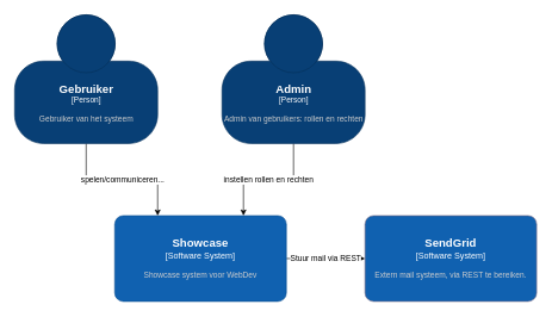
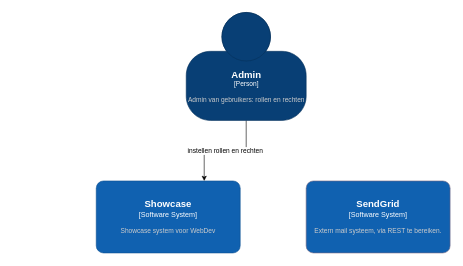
  <mxCell id="0" />
  <mxCell id="1" parent="0" />
- <mxCell id="2" value="Stuur mail via REST" style="edgeStyle=orthogonalEdgeStyle;rounded=0;orthogonalLoop=1;jettySize=auto;html=1;" edge="1" parent="1" source="3" target="8"><mxGeometry relative="1" as="geometry" /></mxCell>
  <mxCell id="3" value="&lt;font style=&quot;font-size: 16px&quot;&gt;&lt;b&gt;Showcase&lt;/b&gt;&lt;/font&gt;&lt;div&gt;[Software System]&lt;/div&gt;&lt;br&gt;&lt;div&gt;&lt;font style=&quot;font-size: 11px&quot;&gt;&lt;font color=&quot;#cccccc&quot;&gt;Showcase system voor WebDev&lt;/font&gt;&lt;/div&gt;" style="rounded=1;whiteSpace=wrap;html=1;labelBackgroundColor=none;fillColor=#1061B0;fontColor=#ffffff;align=center;arcSize=10;strokeColor=#0D5091;metaEdit=1;resizable=0;points=[[0.25,0,0],[0.5,0,0],[0.75,0,0],[1,0.25,0],[1,0.5,0],[1,0.75,0],[0.75,1,0],[0.5,1,0],[0.25,1,0],[0,0.75,0],[0,0.5,0],[0,0.25,0]];" vertex="1" parent="1"><mxGeometry x="160" y="301" width="240" height="120" as="geometry" /></mxCell>
- <mxCell id="4" value="spelen/communiceren..." style="edgeStyle=orthogonalEdgeStyle;rounded=0;orthogonalLoop=1;jettySize=auto;html=1;entryX=0.25;entryY=0;entryDx=0;entryDy=0;entryPerimeter=0;" edge="1" parent="1" source="5" target="3"><mxGeometry relative="1" as="geometry" /></mxCell>
- <mxCell id="5" value="&lt;font style=&quot;font-size: 16px&quot;&gt;&lt;b&gt;Gebruiker&lt;/b&gt;&lt;/font&gt;&lt;div&gt;[Person]&lt;/div&gt;&lt;br&gt;&lt;div&gt;&lt;font style=&quot;font-size: 11px&quot;&gt;&lt;font color=&quot;#cccccc&quot;&gt;Gebruiker van het systeem&lt;/font&gt;&lt;/div&gt;" style="html=1;fontSize=11;dashed=0;whitespace=wrap;fillColor=#083F75;strokeColor=#06315C;fontColor=#ffffff;shape=mxgraph.c4.person2;align=center;metaEdit=1;points=[[0.5,0,0],[1,0.5,0],[1,0.75,0],[0.75,1,0],[0.5,1,0],[0.25,1,0],[0,0.75,0],[0,0.5,0]];resizable=0;" vertex="1" parent="1"><mxGeometry x="20" y="20" width="200" height="180" as="geometry" /></mxCell>
  <mxCell id="6" value="instellen rollen en rechten" style="edgeStyle=orthogonalEdgeStyle;rounded=0;orthogonalLoop=1;jettySize=auto;html=1;entryX=0.75;entryY=0;entryDx=0;entryDy=0;entryPerimeter=0;" edge="1" parent="1" source="7" target="3"><mxGeometry relative="1" as="geometry" /></mxCell>
  <mxCell id="7" value="&lt;font style=&quot;font-size: 16px&quot;&gt;&lt;b&gt;Admin&lt;/b&gt;&lt;/font&gt;&lt;div&gt;[Person]&lt;/div&gt;&lt;br&gt;&lt;div&gt;&lt;font style=&quot;font-size: 11px&quot;&gt;&lt;font color=&quot;#cccccc&quot;&gt;Admin van gebruikers: rollen en rechten&lt;/font&gt;&lt;/div&gt;" style="html=1;fontSize=11;dashed=0;whitespace=wrap;fillColor=#083F75;strokeColor=#06315C;fontColor=#ffffff;shape=mxgraph.c4.person2;align=center;metaEdit=1;points=[[0.5,0,0],[1,0.5,0],[1,0.75,0],[0.75,1,0],[0.5,1,0],[0.25,1,0],[0,0.75,0],[0,0.5,0]];resizable=0;" vertex="1" parent="1"><mxGeometry x="310" y="20" width="200" height="180" as="geometry" /></mxCell>
  <mxCell id="8" value="&lt;font style=&quot;font-size: 16px&quot;&gt;&lt;b&gt;SendGrid&lt;/b&gt;&lt;/font&gt;&lt;div&gt;[Software System]&lt;/div&gt;&lt;br&gt;&lt;div&gt;&lt;font style=&quot;font-size: 11px&quot;&gt;&lt;font color=&quot;#cccccc&quot;&gt;Extern mail systeem, via REST te bereiken.&lt;/font&gt;&lt;/div&gt;" style="rounded=1;whiteSpace=wrap;html=1;labelBackgroundColor=none;fillColor=#1061b0;fontColor=#ffffff;align=center;arcSize=10;strokeColor=#736782;metaEdit=1;resizable=0;points=[[0.25,0,0],[0.5,0,0],[0.75,0,0],[1,0.25,0],[1,0.5,0],[1,0.75,0],[0.75,1,0],[0.5,1,0],[0.25,1,0],[0,0.75,0],[0,0.5,0],[0,0.25,0]];" vertex="1" parent="1"><mxGeometry x="510" y="301" width="240" height="120" as="geometry" /></mxCell>
